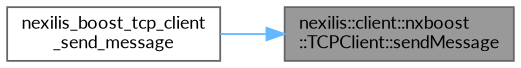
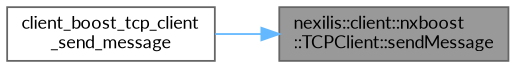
  digraph {
    rankdir=RL
    fontname=Lato
    node [fontname=Lato fontsize=10 shape=box style=filled]
    n1 [color=gray40 fillcolor=grey60 fontcolor=black height=0.2 label="nexilis::client::nxboost\l::TCPClient::sendMessage" width=0.4]
-   n2 [color=grey40 fillcolor=white height=0.2 label="nexilis_boost_tcp_client\l_send_message" width=0.4]
+   n2 [color=grey40 fillcolor=white height=0.2 label="client_boost_tcp_client\l_send_message" width=0.4]
    n1 -> n2 [color=steelblue1 dir=back fontname=Lato fontsize=10 labelfontname=Helvetica labelfontsize=10 style=solid]
  }
